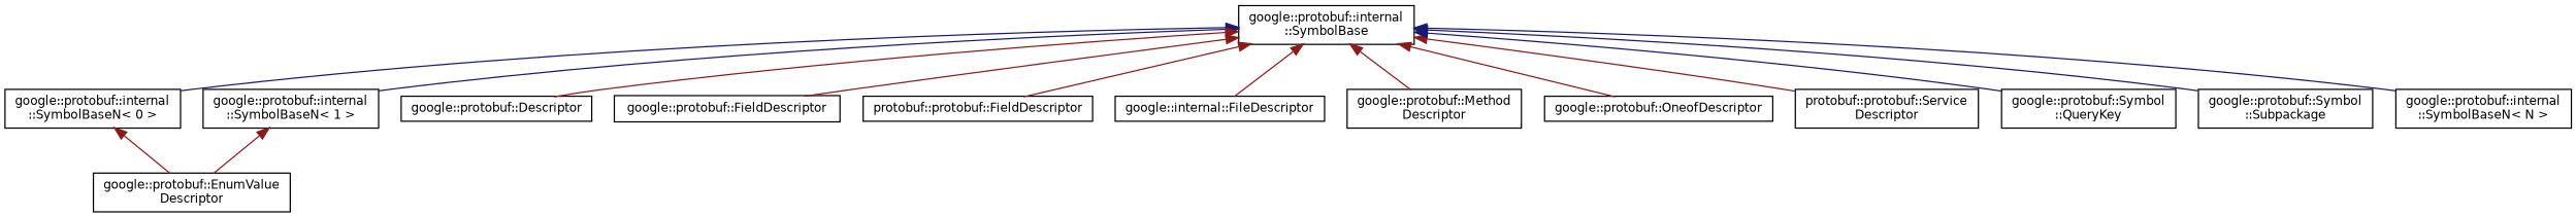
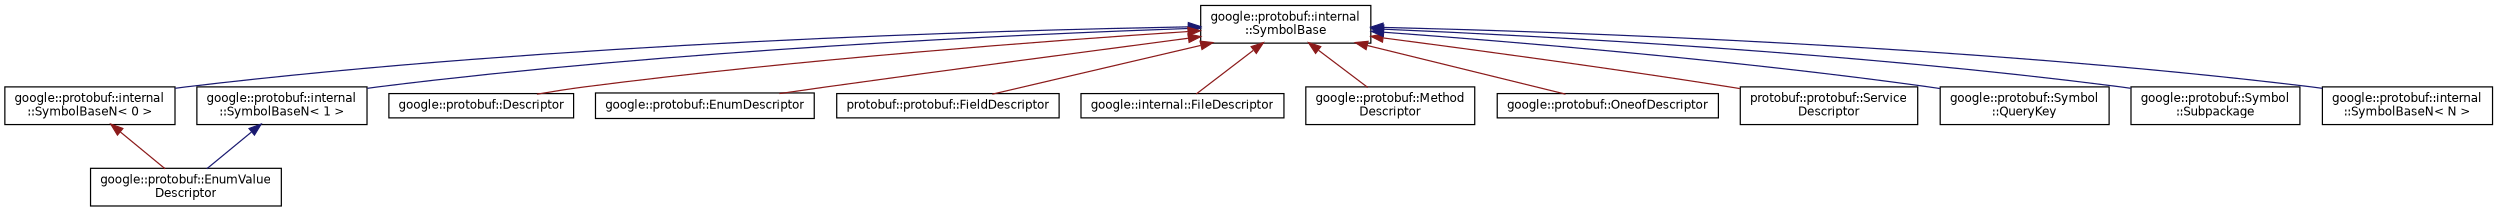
  digraph {
    rankdir=TB
    node [color=black fillcolor=white fontname=Helvetica fontsize=10 shape=record style=filled]
    edge [color=firebrick4 dir=back fontname=Helvetica fontsize=10 labelfontname=Helvetica labelfontsize=10 style=solid]
    n1 [height=0.2 label="google::protobuf::internal\l::SymbolBase" width=0.4]
    n2 [height=0.2 label="google::protobuf::internal\l::SymbolBaseN\< 0 \>" width=0.4]
    n3 [height=0.2 label="google::protobuf::internal\l::SymbolBaseN\< 1 \>" width=0.4]
    n4 [height=0.2 label="google::protobuf::Descriptor" width=0.4]
-   n5 [height=0.2 label="google::protobuf::FieldDescriptor" width=0.4]
+   n5 [height=0.2 label="google::protobuf::EnumDescriptor" width=0.4]
    n6 [height=0.2 label="protobuf::protobuf::FieldDescriptor" width=0.4]
    n7 [height=0.2 label="google::internal::FileDescriptor" width=0.4]
    n8 [height=0.2 label="google::protobuf::Method\lDescriptor" width=0.4]
    n9 [height=0.2 label="google::protobuf::OneofDescriptor" width=0.4]
    n10 [height=0.2 label="protobuf::protobuf::Service\lDescriptor" width=0.4]
    n11 [height=0.2 label="google::protobuf::Symbol\l::QueryKey" width=0.4]
    n12 [height=0.2 label="google::protobuf::Symbol\l::Subpackage" width=0.4]
    n13 [height=0.2 label="google::protobuf::internal\l::SymbolBaseN\< N \>" width=0.4]
    n14 [height=0.2 label="google::protobuf::EnumValue\lDescriptor" width=0.4]
    n1 -> n2 [color=midnightblue]
    n1 -> n3 [color=midnightblue]
    n1 -> n4
    n1 -> n5
    n1 -> n6
    n1 -> n7
    n1 -> n8
    n1 -> n9
    n1 -> n10
    n1 -> n11 [color=midnightblue]
    n1 -> n12 [color=midnightblue]
    n1 -> n13 [color=midnightblue]
    n2 -> n14
-   n3 -> n14
+   n3 -> n14 [color=midnightblue]
  }
